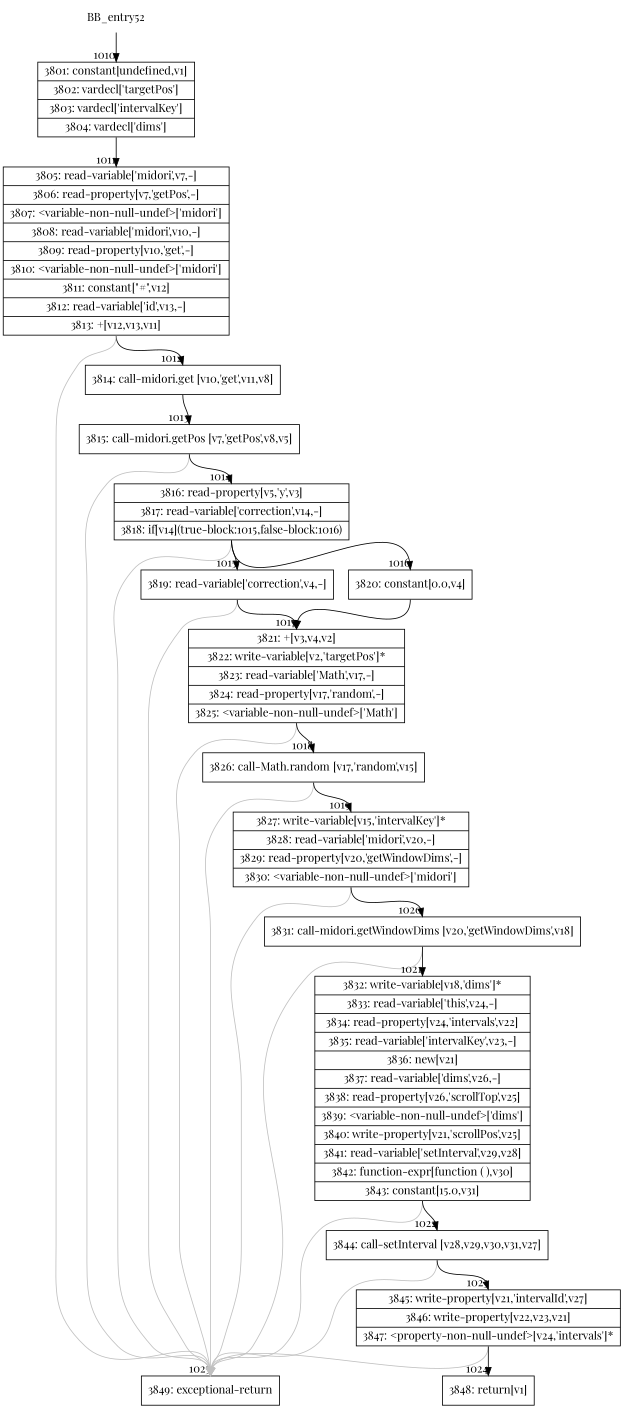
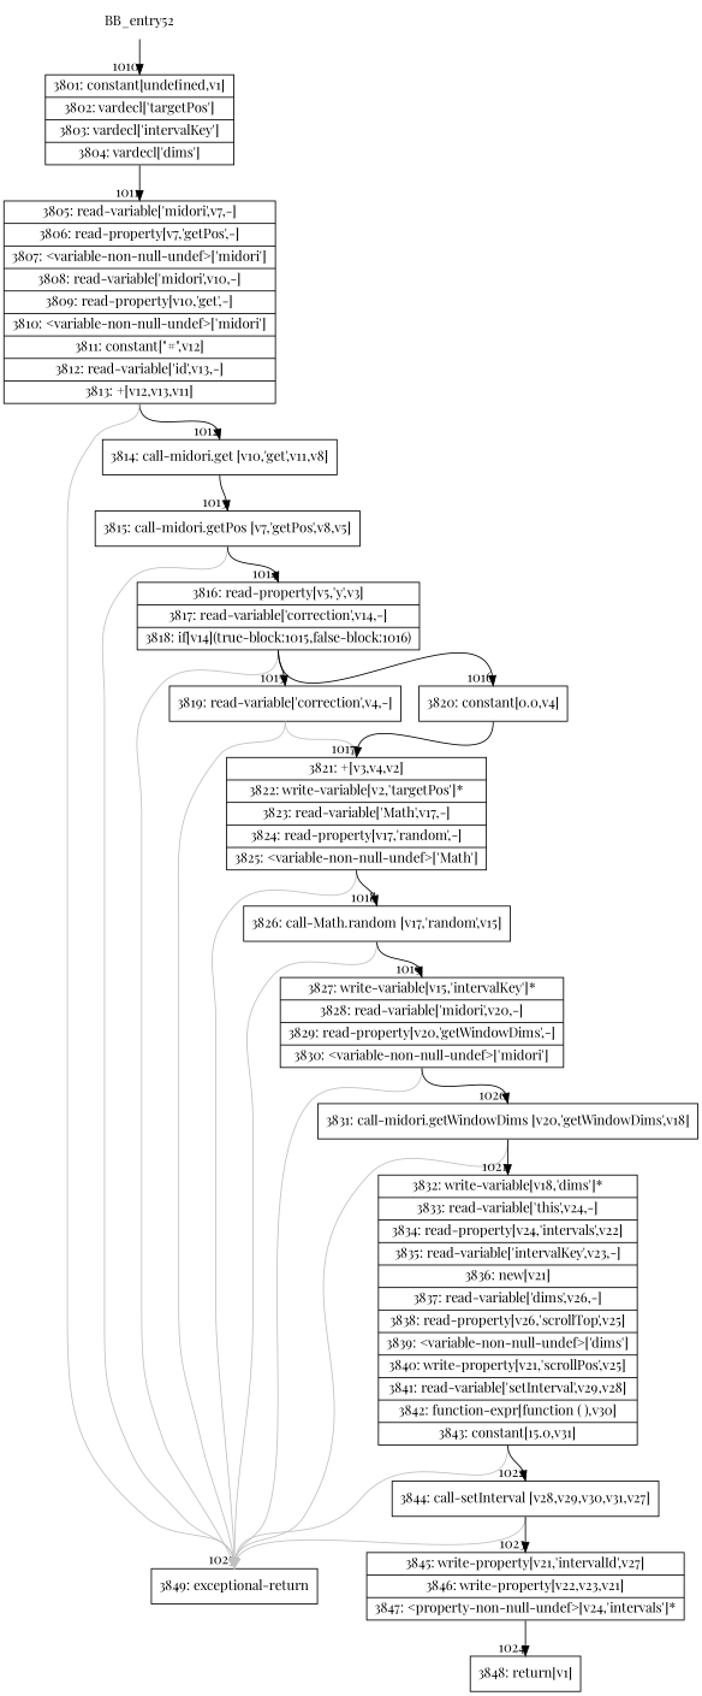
  digraph {
    fontname="Playfair Display"
    rankdir=TD
    node [fontname="Playfair Display" shape=record]
    edge [fontname="Playfair Display" headport=n tailport=s]
    n1 [label=BB_entry52 shape=none]
    n2 [label="{3801: constant[undefined,v1]|3802: vardecl['targetPos']|3803: vardecl['intervalKey']|3804: vardecl['dims']}"]
    n3 [label="{3805: read-variable['midori',v7,-]|3806: read-property[v7,'getPos',-]|3807: \<variable-non-null-undef\>['midori']|3808: read-variable['midori',v10,-]|3809: read-property[v10,'get',-]|3810: \<variable-non-null-undef\>['midori']|3811: constant[\"#\",v12]|3812: read-variable['id',v13,-]|3813: +[v12,v13,v11]}"]
    n4 [label="{3814: call-midori.get [v10,'get',v11,v8]}"]
    n5 [label="{3849: exceptional-return}"]
    n6 [label="{3815: call-midori.getPos [v7,'getPos',v8,v5]}"]
    n7 [label="{3816: read-property[v5,'y',v3]|3817: read-variable['correction',v14,-]|3818: if[v14](true-block:1015,false-block:1016)}"]
    n8 [label="{3819: read-variable['correction',v4,-]}"]
    n9 [label="{3820: constant[0.0,v4]}"]
    n10 [label="{3821: +[v3,v4,v2]|3822: write-variable[v2,'targetPos']*|3823: read-variable['Math',v17,-]|3824: read-property[v17,'random',-]|3825: \<variable-non-null-undef\>['Math']}"]
    n11 [label="{3826: call-Math.random [v17,'random',v15]}"]
    n12 [label="{3827: write-variable[v15,'intervalKey']*|3828: read-variable['midori',v20,-]|3829: read-property[v20,'getWindowDims',-]|3830: \<variable-non-null-undef\>['midori']}"]
    n13 [label="{3831: call-midori.getWindowDims [v20,'getWindowDims',v18]}"]
    n14 [label="{3832: write-variable[v18,'dims']*|3833: read-variable['this',v24,-]|3834: read-property[v24,'intervals',v22]|3835: read-variable['intervalKey',v23,-]|3836: new[v21]|3837: read-variable['dims',v26,-]|3838: read-property[v26,'scrollTop',v25]|3839: \<variable-non-null-undef\>['dims']|3840: write-property[v21,'scrollPos',v25]|3841: read-variable['setInterval',v29,v28]|3842: function-expr[function ( ),v30]|3843: constant[15.0,v31]}"]
    n15 [label="{3844: call-setInterval [v28,v29,v30,v31,v27]}"]
    n16 [label="{3845: write-property[v21,'intervalId',v27]|3846: write-property[v22,v23,v21]|3847: \<property-non-null-undef\>[v24,'intervals']*}"]
    n17 [label="{3848: return[v1]}"]
    n1 -> n2 [headlabel="    1010"]
    n2 -> n3 [headlabel="      1011"]
    n3 -> n4 [headlabel="      1012"]
    n3 -> n5 [color=gray headlabel="      1025"]
    n4 -> n6 [headlabel="      1013"]
    n6 -> n5 [color=gray]
    n6 -> n7 [headlabel="      1014"]
    n7 -> n5 [color=gray]
    n7 -> n8 [headlabel="      1015"]
    n7 -> n9 [headlabel="      1016"]
    n8 -> n5 [color=gray]
-   n8 -> n10 [headlabel="      1017"]
+   n8 -> n10 [headlabel="      1017" color=gray]
    n9 -> n10
    n10 -> n5 [color=gray]
    n10 -> n11 [headlabel="      1018"]
    n11 -> n5 [color=gray]
    n11 -> n12 [headlabel="      1019"]
    n12 -> n5 [color=gray]
    n12 -> n13 [headlabel="      1020"]
    n13 -> n5 [color=gray]
    n13 -> n14 [headlabel="      1021"]
    n14 -> n5 [color=gray]
    n14 -> n15 [headlabel="      1022"]
    n15 -> n5 [color=gray]
    n15 -> n16 [headlabel="      1023"]
-   n16 -> n5 [color=gray]
    n16 -> n17 [headlabel="      1024"]
  }
